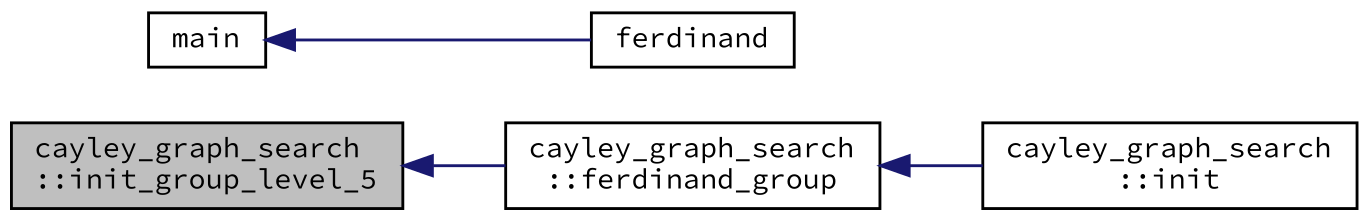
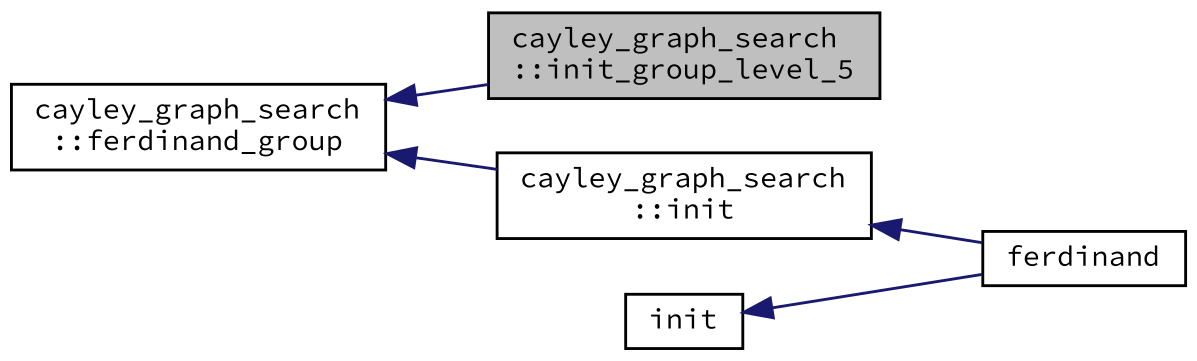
  digraph {
    fontname="Source Code Pro"
    rankdir=LR
    node [color=black fillcolor=white fontname="Source Code Pro" fontsize=10 shape=record style=filled]
    edge [color=midnightblue dir=back fontname="Source Code Pro" fontsize=10 labelfontname=Helvetica labelfontsize=10 style=solid]
    n1 [fillcolor=grey75 fontcolor=black height=0.2 label="cayley_graph_search\l::init_group_level_5" width=0.4]
    n2 [height=0.2 label="cayley_graph_search\l::ferdinand_group" width=0.4]
    n3 [height=0.2 label="cayley_graph_search\l::init" width=0.4]
    n4 [height=0.2 label=ferdinand width=0.4]
-   n5 [height=0.2 label=main width=0.4]
-   n1 -> n2
+   n5 [height=0.2 label=init width=0.4]
+   n2 -> n1
    n2 -> n3
+   n3 -> n4
    n5 -> n4
  }
